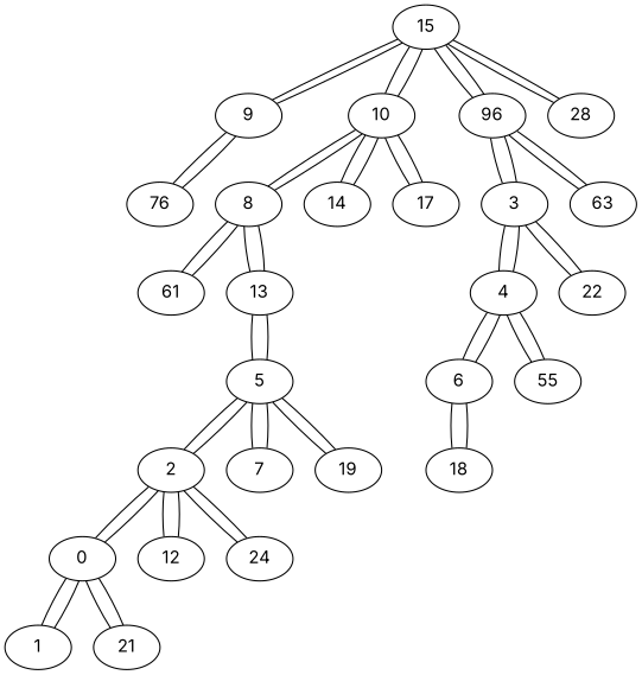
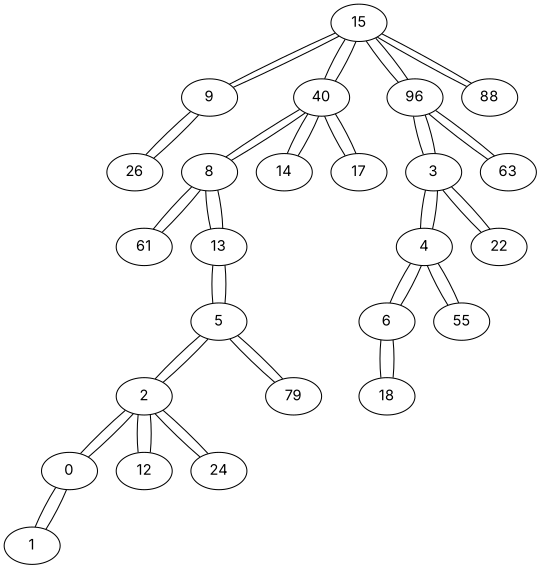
  graph {
    fontname=Inter
    node [fontname=Inter]
    edge [fontname=Inter]
    15
    9
-   10
+   10 [label=40]
    n4 [label=96]
-   28
-   26 [label=76]
+   28 [label=88]
+   26
    8
    14
    17
    3
    n11 [label=63]
    n12 [label=61]
    13
    4
    22
    5
    6
    n18 [label=55]
    2
-   7
-   19
+   19 [label=79]
    18
    0
    12
    24
    1
-   21
    15 -- 9
    15 -- 10
    15 -- n4
    15 -- 28
    9 -- 15
    9 -- 26
    10 -- 15
    10 -- 8
    10 -- 14
    10 -- 17
    n4 -- 15
    n4 -- 3
    n4 -- n11
    28 -- 15
    26 -- 9
    8 -- 10
    8 -- n12
    8 -- 13
    14 -- 10
    17 -- 10
    3 -- n4
    3 -- 4
    3 -- 22
    n11 -- n4
    n12 -- 8
    13 -- 8
    13 -- 5
    4 -- 3
    4 -- 6
    4 -- n18
    22 -- 3
    5 -- 13
    5 -- 2
-   5 -- 7
    5 -- 19
    6 -- 4
    6 -- 18
    n18 -- 4
    2 -- 5
    2 -- 0
    2 -- 12
    2 -- 24
-   7 -- 5
    19 -- 5
    18 -- 6
    0 -- 2
    0 -- 1
-   0 -- 21
    12 -- 2
    24 -- 2
    1 -- 0
-   21 -- 0
  }
